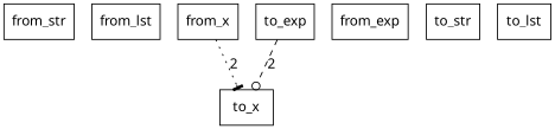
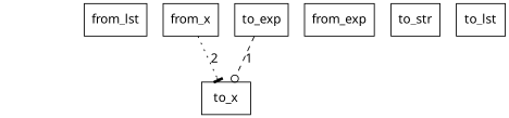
  digraph {
    fontname="Noto Sans"
    rankdir=TB
    node [fillcolor=white fontname="Noto Sans" shape=box style=filled]
    edge [fontname="Noto Sans"]
-   n1 [label=<from_str>]
    n2 [label=<from_lst>]
    n3 [label=<from_x>]
    n4 [label=<to_x>]
    n5 [label=<to_exp>]
    n6 [label=<from_exp>]
    n7 [label=<to_str>]
    n8 [label=<to_lst>]
    n3 -> n4 [arrowhead=tee label=2 style=dotted]
-   n5 -> n4 [arrowhead=odot label=2 style=dashed]
+   n5 -> n4 [arrowhead=odot label=1 style=dashed]
  }
